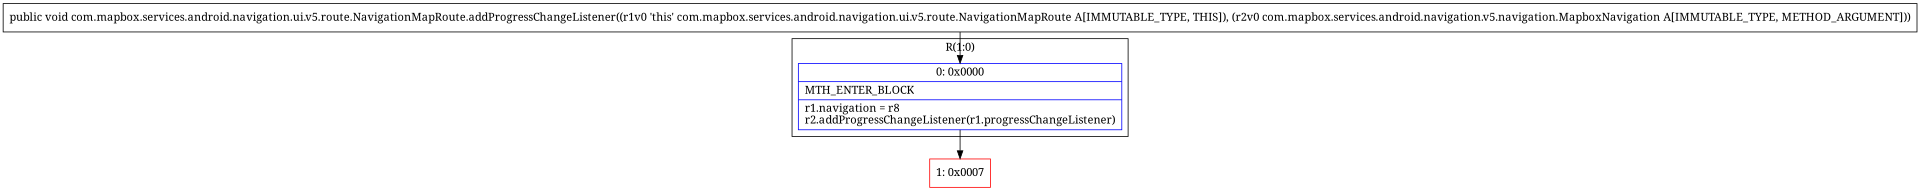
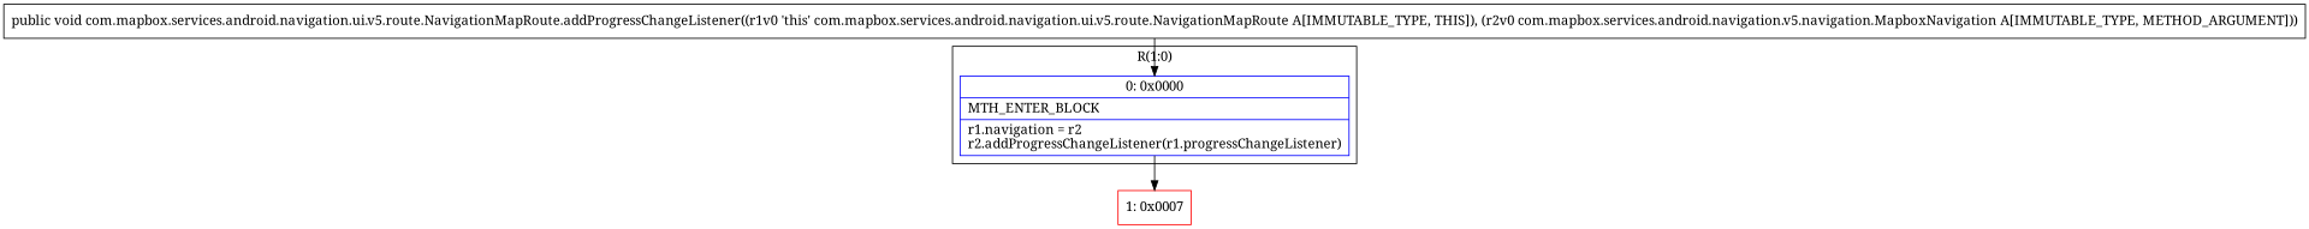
  digraph {
    fontname="Noto Serif"
    node [shape=record fontname="Noto Serif"]
    edge [fontname="Noto Serif"]
-   n1 [color=blue label="{0\:\ 0x0000|MTH_ENTER_BLOCK\l|r1.navigation = r8\lr2.addProgressChangeListener(r1.progressChangeListener)\l}"]
+   n1 [color=blue label="{0\:\ 0x0000|MTH_ENTER_BLOCK\l|r1.navigation = r2\lr2.addProgressChangeListener(r1.progressChangeListener)\l}"]
    n2 [color=red label="{1\:\ 0x0007}"]
    n3 [label="{public void com.mapbox.services.android.navigation.ui.v5.route.NavigationMapRoute.addProgressChangeListener((r1v0 'this' com.mapbox.services.android.navigation.ui.v5.route.NavigationMapRoute A[IMMUTABLE_TYPE, THIS]), (r2v0 com.mapbox.services.android.navigation.v5.navigation.MapboxNavigation A[IMMUTABLE_TYPE, METHOD_ARGUMENT])) }"]
    subgraph cluster_1 {
      label="R(1:0)"
      n1
    }
    n1 -> n2
    n3 -> n1
  }
